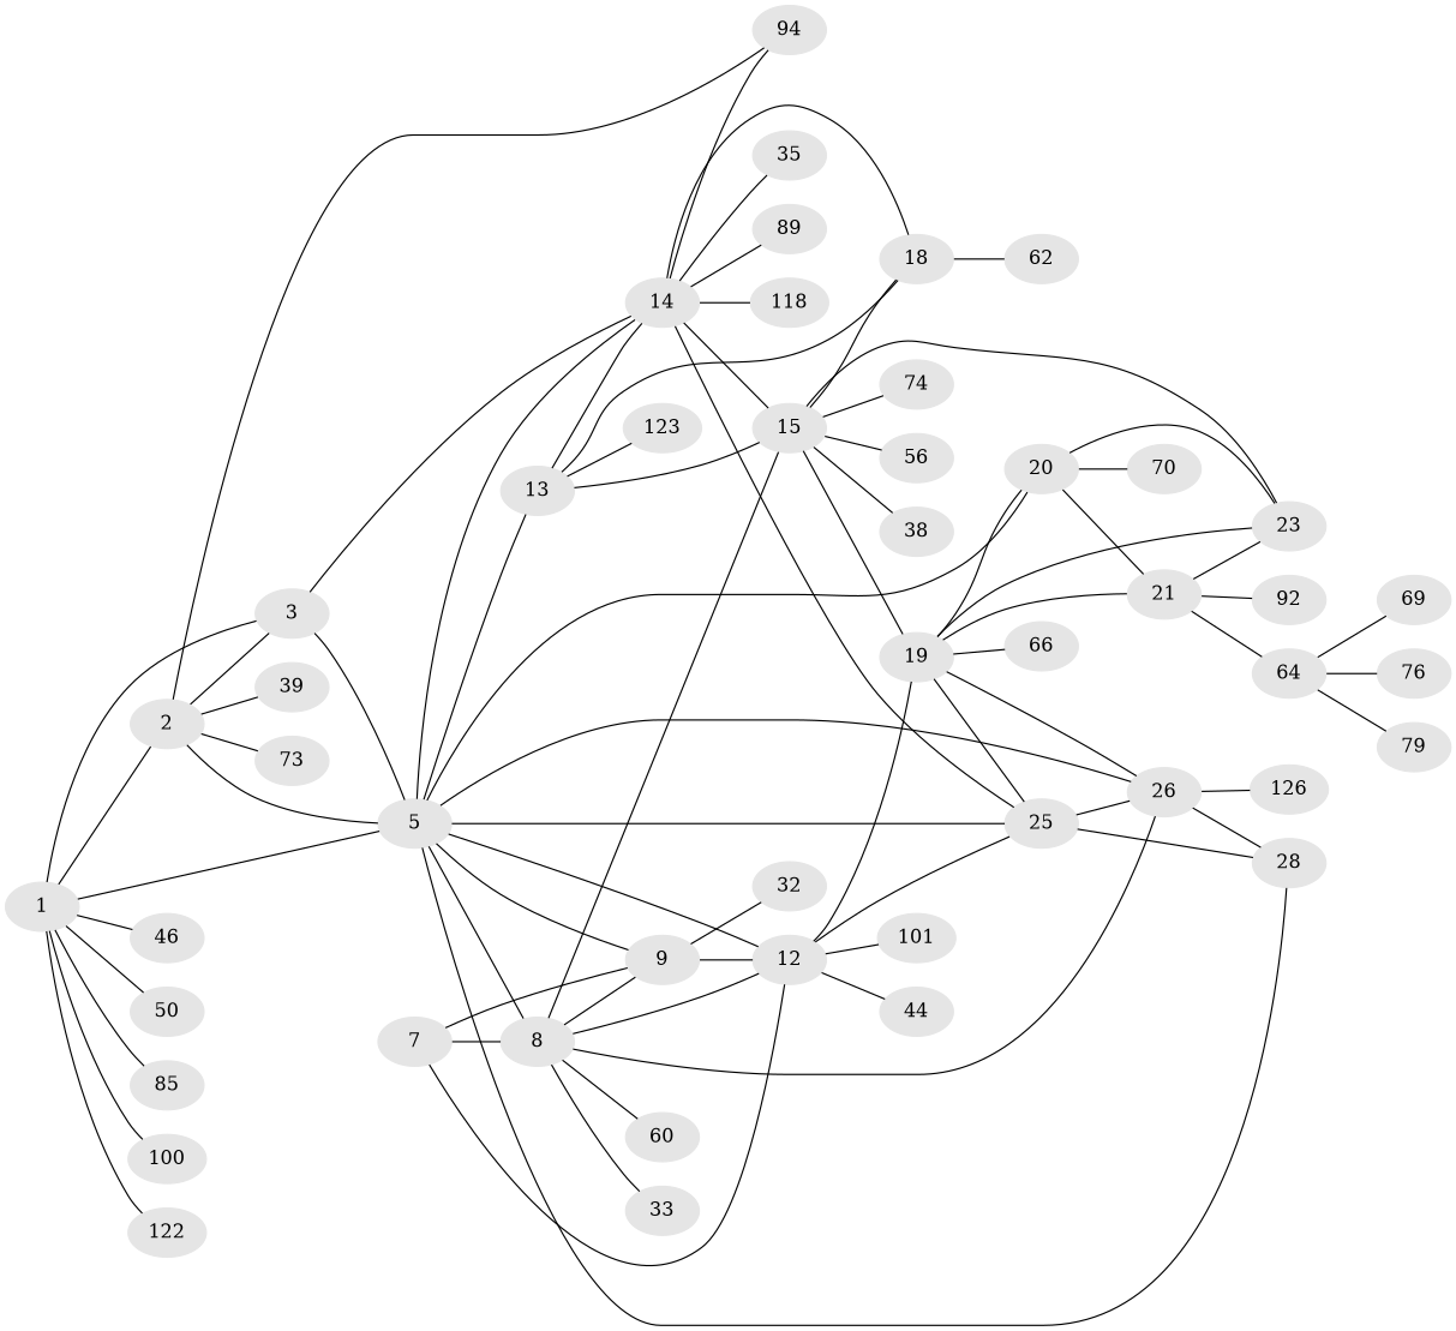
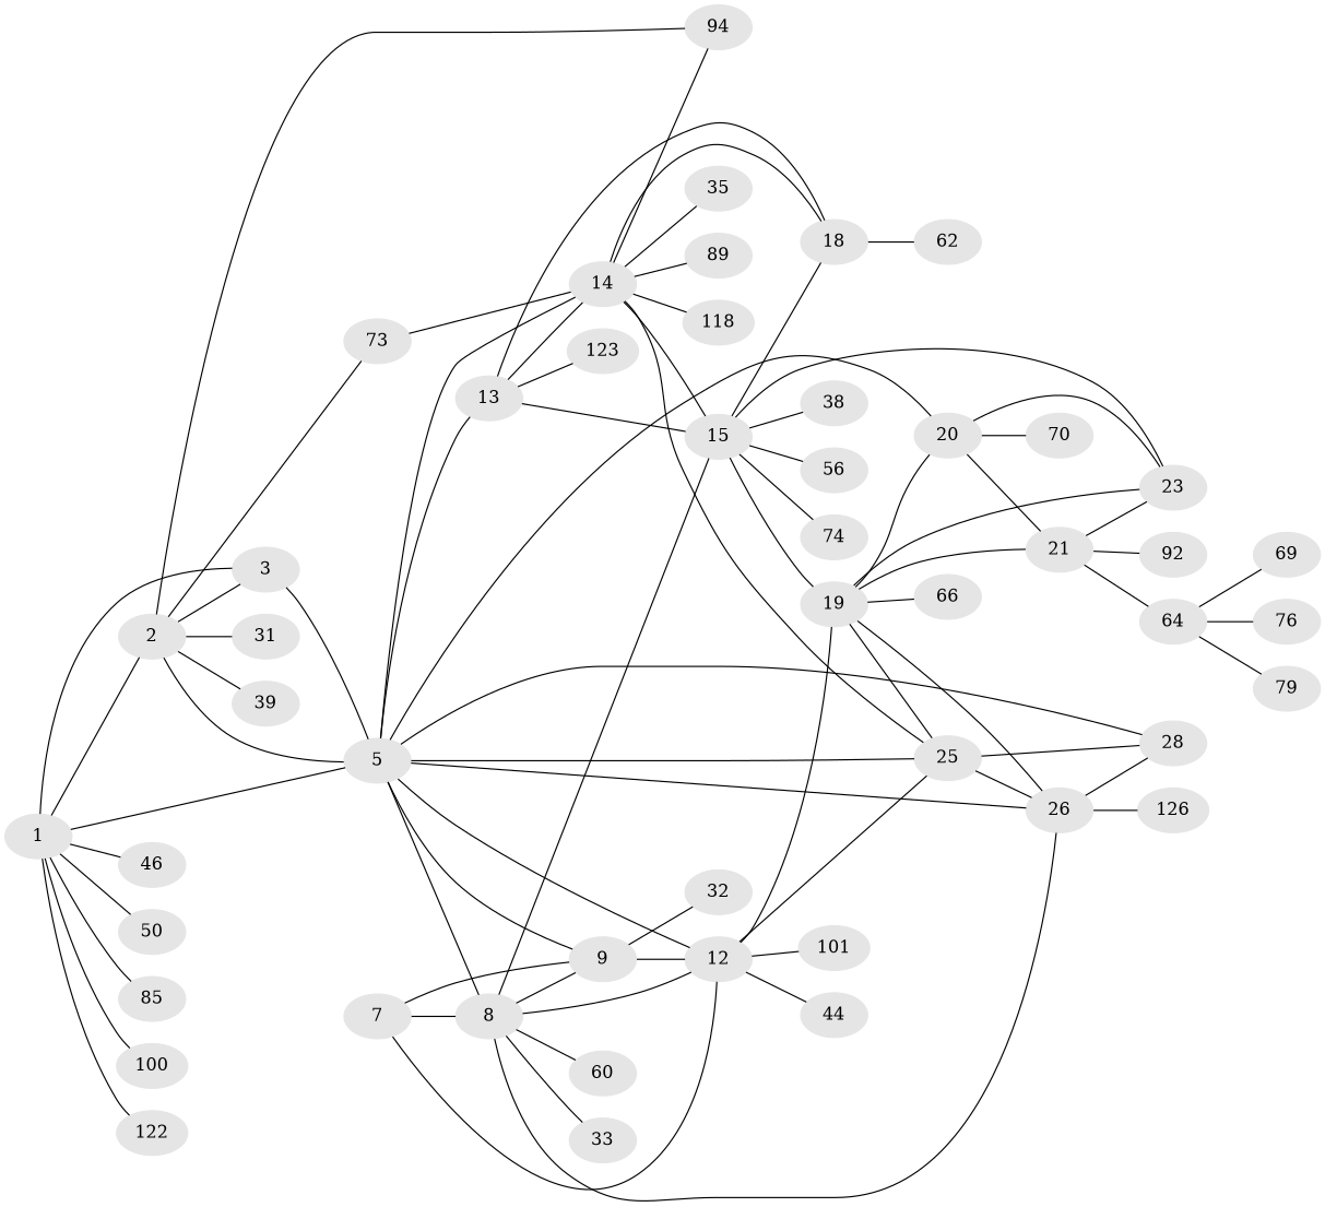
  graph {
    rankdir=LR
    node [color=gray90 style=filled]
    1
    2
    3 [super="+75+112+71+4"]
    5 [super="+6+108+107+103+81"]
    46
    50 [super="+66"]
    n7 [label=85]
    100
    122
+   31
    39
    73
    94
    14
    8 [super="+105+113+116+10"]
    9 [super="+59+11"]
    12 [super="+41"]
    13
    20 [super="+37+125+111"]
    25 [super="+55+30"]
    26
    28 [super="+91"]
    15 [super="+17+93+48+16"]
    18
    35 [super="+88+65"]
    89
    118
    33
    60
    32
    19 [super="+106+110+109+22+24"]
    44 [super="+68+80"]
    101
    123
    23
    21
    70 [super="+72"]
    126
    7 [super="+57"]
    38
    56
    74
    n43 [label=66]
    62
    64
    92
    69 [super="+119+90"]
    76
    79
    1 -- 2
    1 -- 3 [weight=2]
    1 -- 5 [weight=2]
    1 -- 46
    1 -- 50
    1 -- n7
    1 -- 100
    1 -- 122
    2 -- 3 [weight=2]
    2 -- 5 [weight=2]
+   2 -- 31
    2 -- 39
    2 -- 73
    2 -- 94
    3 -- 5 [weight=4]
-   3 -- 14
+   73 -- 14
    5 -- 14
    5 -- 8
    5 -- 9
    5 -- 12
    5 -- 13
    5 -- 20 [weight=2]
    5 -- 25 [weight=5]
    5 -- 26 [weight=2]
    5 -- 28 [weight=2]
    14 -- 94
    14 -- 25
    14 -- 15 [weight=3]
    14 -- 18
    14 -- 35
    14 -- 89
    14 -- 118
    8 -- 9 [weight=4]
    8 -- 12 [weight=2]
    8 -- 26
    8 -- 15
    8 -- 33
    8 -- 60
    9 -- 12 [weight=2]
    9 -- 32
    12 -- 25
    12 -- 19 [weight=2]
    12 -- 44
    12 -- 101
    13 -- 14
    13 -- 15 [weight=3]
    13 -- 18
    13 -- 123
    20 -- 23
    20 -- 21
    20 -- 70
    25 -- 26 [weight=2]
    25 -- 28 [weight=2]
    26 -- 28
    26 -- 126
    15 -- 18 [weight=3]
    15 -- 19
    15 -- 23
    15 -- 38
    15 -- 56
    15 -- 74
    18 -- 62
    19 -- 20 [weight=3]
    19 -- 25
    19 -- 26
    19 -- 23 [weight=3]
    19 -- 21 [weight=3]
    19 -- n43
    21 -- 23
    21 -- 64
    21 -- 92
    7 -- 8 [weight=2]
    7 -- 9 [weight=2]
    7 -- 12
    64 -- 69
    64 -- 76
    64 -- 79
  }
